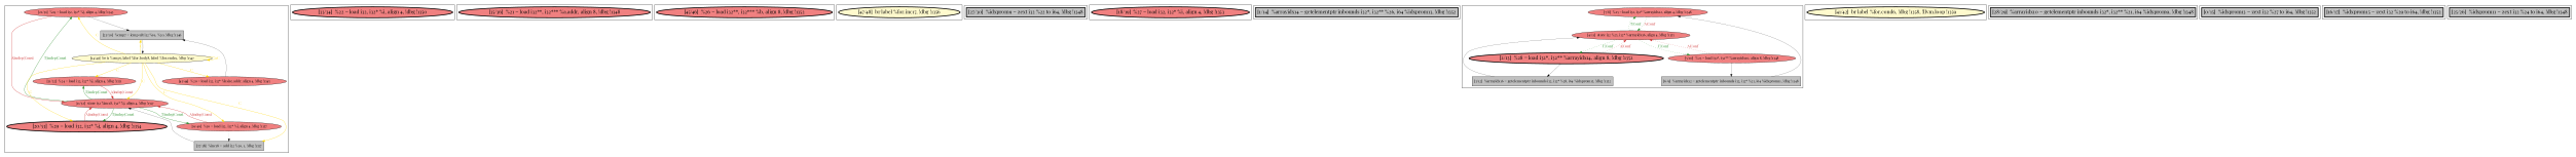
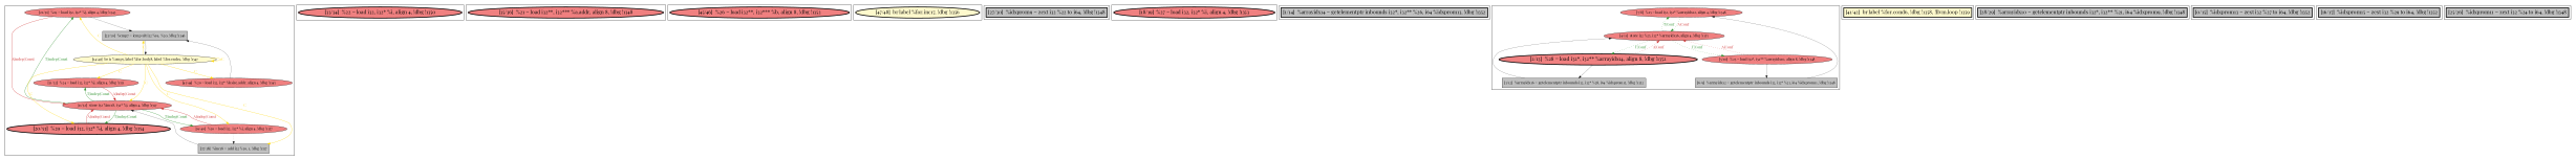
  digraph {
    fontname="Playfair Display"
    node [fillcolor=lightcoral fontname="Playfair Display" shape=ellipse style=filled fontsize=20 penwidth=3.0]
    edge [color=black fontcolor=black fontname="Playfair Display" penwidth=1.0 style=solid]
    n1 [label="[22/51]  %19 = load i32, i32* %j, align 4, !dbg !1343" fontsize="" penwidth=""]
    n2 [fillcolor=grey label="[23/50]  %cmp7 = icmp ult i32 %19, %20, !dbg !1346" shape=rectangle fontsize="" penwidth=""]
    n3 [label="[21/52]  store i32 %inc18, i32* %j, align 4, !dbg !1357" fontsize="" penwidth=""]
    n4 [fillcolor=lemonchiffon label="[24/49]  br i1 %cmp7, label %for.body8, label %for.end19, !dbg !1347" fontsize="" penwidth=""]
    n5 [label="[43/44]  %20 = load i32, i32* %hsize.addr, align 4, !dbg !1345" fontsize="" penwidth=""]
    n6 [label="[39/40]  %30 = load i32, i32* %j, align 4, !dbg !1357" fontsize="" penwidth=""]
    n7 [fillcolor=grey label="[37/38]  %inc18 = add i32 %30, 1, !dbg !1357" shape=rectangle fontsize="" penwidth=""]
    n8 [label="[20/53]  %29 = load i32, i32* %j, align 4, !dbg !1354"]
    n9 [label="[31/32]  %24 = load i32, i32* %j, align 4, !dbg !1351" fontsize="" penwidth=""]
    n10 [label="[33/34]  %22 = load i32, i32* %i, align 4, !dbg !1350"]
    n11 [label="[35/36]  %21 = load i32**, i32*** %a.addr, align 8, !dbg !1348"]
    n12 [label="[45/46]  %26 = load i32**, i32*** %b, align 8, !dbg !1352"]
    n13 [fillcolor=lemonchiffon label="[47/48]  br label %for.inc17, !dbg !1356"]
    n14 [fillcolor=grey label="[27/30]  %idxprom9 = zext i32 %22 to i64, !dbg !1348" shape=rectangle]
    n15 [label="[18/19]  %27 = load i32, i32* %i, align 4, !dbg !1353"]
    n16 [fillcolor=grey label="[1/14]  %arrayidx14 = getelementptr inbounds i32*, i32** %26, i64 %idxprom13, !dbg !1352" shape=rectangle]
    n17 [label="[7/8]  %25 = load i32, i32* %arrayidx12, align 4, !dbg !1348" fontsize="" penwidth=""]
    n18 [label="[4/11]  store i32 %25, i32* %arrayidx16, align 4, !dbg !1355" fontsize="" penwidth=""]
    n19 [label="[2/13]  %28 = load i32*, i32** %arrayidx14, align 8, !dbg !1352"]
    n20 [label="[5/10]  %23 = load i32*, i32** %arrayidx10, align 8, !dbg !1348" fontsize="" penwidth=""]
    n21 [fillcolor=grey label="[3/12]  %arrayidx16 = getelementptr inbounds i32, i32* %28, i64 %idxprom15, !dbg !1352" shape=rectangle fontsize="" penwidth=""]
    n22 [fillcolor=grey label="[6/9]  %arrayidx12 = getelementptr inbounds i32, i32* %23, i64 %idxprom11, !dbg !1348" shape=rectangle fontsize="" penwidth=""]
-   n23 [fillcolor=lemonchiffon label="[41/42]  br label %for.cond6, !dbg !1358, !llvm.loop !1359"]
+   n23 [fillcolor=lemonchiffon label="[41/42]  br label %for.cond6, !dbg !1358, !llvm.loop !1359" shape=box]
    n24 [fillcolor=grey label="[28/29]  %arrayidx10 = getelementptr inbounds i32*, i32** %21, i64 %idxprom9, !dbg !1348" shape=rectangle]
    n25 [fillcolor=grey label="[0/15]  %idxprom13 = zext i32 %27 to i64, !dbg !1352" shape=rectangle]
    n26 [fillcolor=grey label="[16/17]  %idxprom15 = zext i32 %29 to i64, !dbg !1352" shape=rectangle]
    n27 [fillcolor=grey label="[25/26]  %idxprom11 = zext i32 %24 to i64, !dbg !1348" shape=rectangle]
    subgraph cluster_1 {
      n1
      n2
      n3
      n4
      n5
      n6
      n7
      n8
      n9
    }
    subgraph cluster_2 {
      n10
    }
    subgraph cluster_3 {
      n11
    }
    subgraph cluster_4 {
      n12
    }
    subgraph cluster_5 {
      n13
    }
    subgraph cluster_6 {
      n14
    }
    subgraph cluster_7 {
      n15
    }
    subgraph cluster_8 {
      n16
    }
    subgraph cluster_9 {
      n17
      n18
      n19
      n20
      n21
      n22
    }
    subgraph cluster_10 {
      n23
    }
    subgraph cluster_11 {
      n24
    }
    subgraph cluster_12 {
      n25
    }
    subgraph cluster_13 {
      n26
    }
    subgraph cluster_14 {
      n27
    }
    n1 -> n2 [penwidth=0.5]
    n1 -> n3 [color=firebrick3 fontcolor=firebrick3 label="A|indep|Const"]
    n2 -> n4 [penwidth=0.5]
    n3 -> n1 [color=forestgreen fontcolor=forestgreen label="T|indep|Const"]
    n3 -> n6 [color=forestgreen fontcolor=forestgreen label="T|indep|Const"]
    n3 -> n8 [color=forestgreen fontcolor=forestgreen label="T|indep|Const"]
    n3 -> n9 [color=forestgreen fontcolor=forestgreen label="T|indep|Const"]
    n4 -> n1 [color=gold fontcolor=gold label=C]
    n4 -> n2 [color=gold fontcolor=gold label=C]
    n4 -> n3 [color=gold fontcolor=gold label=C]
    n4 -> n4 [color=gold fontcolor=gold label=C]
    n4 -> n5 [color=gold fontcolor=gold label=C]
    n4 -> n6 [color=gold fontcolor=gold label=C]
    n4 -> n7 [color=gold fontcolor=gold label=C]
    n4 -> n8 [color=gold fontcolor=gold label=C]
    n4 -> n9 [color=gold fontcolor=gold label=C]
    n5 -> n2 [penwidth=0.5]
    n6 -> n3 [color=firebrick3 fontcolor=firebrick3 label="A|indep|Const"]
    n6 -> n7 [penwidth=0.5 style=dotted]
    n7 -> n3 [penwidth=0.5]
    n8 -> n3 [color=firebrick3 fontcolor=firebrick3 label="A|indep|Const"]
    n9 -> n3 [color=firebrick3 fontcolor=firebrick3 label="A|indep|Const"]
    n17 -> n18 [color=forestgreen fontcolor=firebrick3 label="A|Conf" style=dotted]
    n18 -> n17 [color=forestgreen fontcolor=forestgreen label="T|Conf" style=dotted]
    n18 -> n19 [color=forestgreen fontcolor=forestgreen label="T|Conf" style=dotted]
    n18 -> n20 [color=forestgreen fontcolor=forestgreen label="T|Conf" style=dotted]
    n19 -> n18 [color=firebrick3 fontcolor=firebrick3 label="A|Conf" style=dotted]
    n19 -> n21 [penwidth=0.5]
    n20 -> n18 [color=firebrick3 fontcolor=firebrick3 label="A|Conf" style=dotted]
    n20 -> n22 [penwidth=0.5]
    n21 -> n18 [penwidth=0.5]
    n22 -> n17 [penwidth=0.5]
  }
